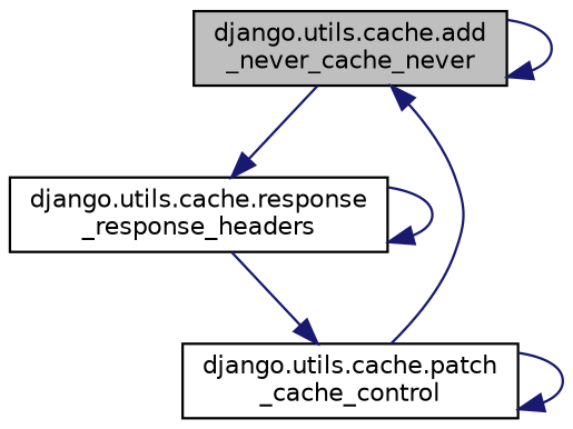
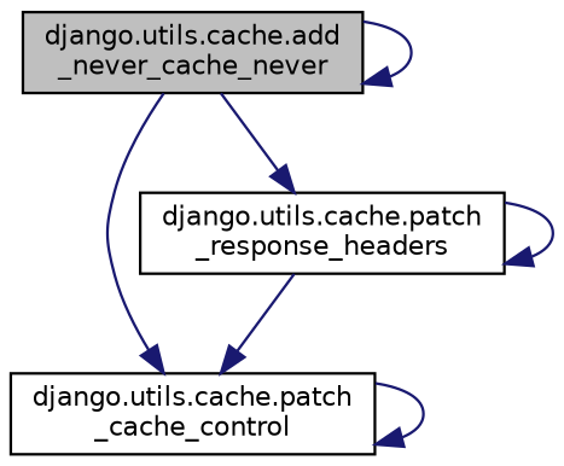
  digraph {
    rankdir=TB
    node [color=black fillcolor=white fontname=Helvetica fontsize=10 shape=record style=filled]
    edge [color=midnightblue fontname=Helvetica fontsize=10 labelfontname=Helvetica labelfontsize=10 style=solid]
    n1 [fillcolor=grey75 fontcolor=black height=0.2 label="django.utils.cache.add\l_never_cache_never" width=0.4]
    n2 [height=0.2 label="django.utils.cache.patch\l_cache_control" width=0.4]
-   n3 [height=0.2 label="django.utils.cache.response\l_response_headers" width=0.4]
+   n3 [height=0.2 label="django.utils.cache.patch\l_response_headers" width=0.4]
    n1 -> n1
-   n2 -> n1
+   n1 -> n2
    n1 -> n3
    n2 -> n2
    n3 -> n2
    n3 -> n3
  }
